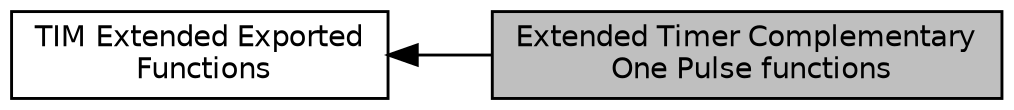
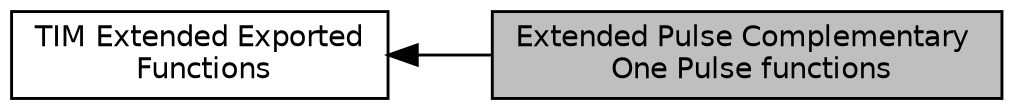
  digraph {
    rankdir=LR
    node [color=black fontname=Helvetica fontsize=10 shape=box style=filled]
    n1 [fillcolor=white height=0.2 label="TIM Extended Exported\l Functions" width=0.4]
-   n2 [fillcolor=grey75 fontcolor=black height=0.2 label="Extended Timer Complementary\l One Pulse functions" width=0.4]
+   n2 [fillcolor=grey75 fontcolor=black height=0.2 label="Extended Pulse Complementary\l One Pulse functions" width=0.4]
    n1 -> n2 [dir=back fontname=Helvetica fontsize=10 labelfontname=Helvetica labelfontsize=10 shape=plaintext style=solid]
  }
